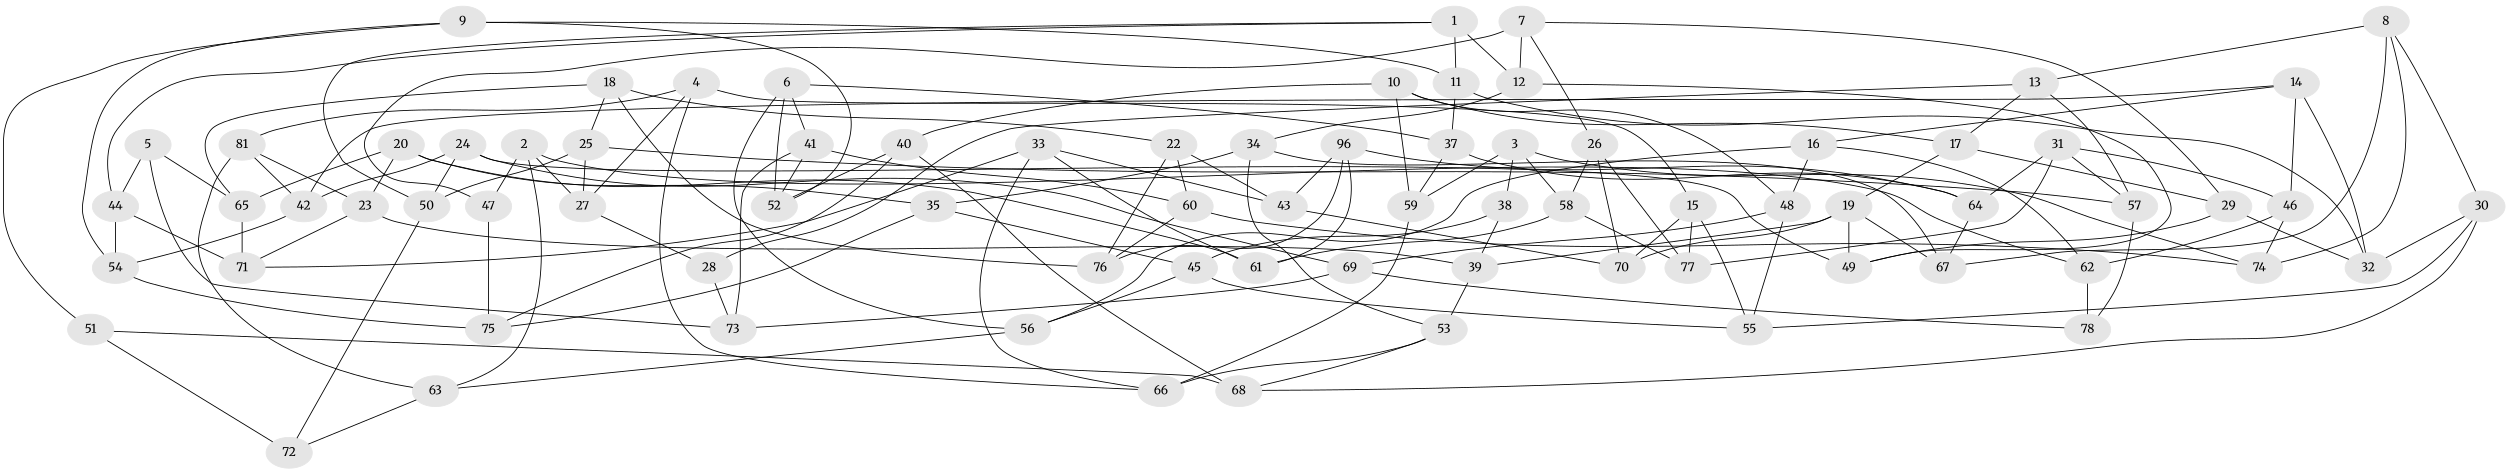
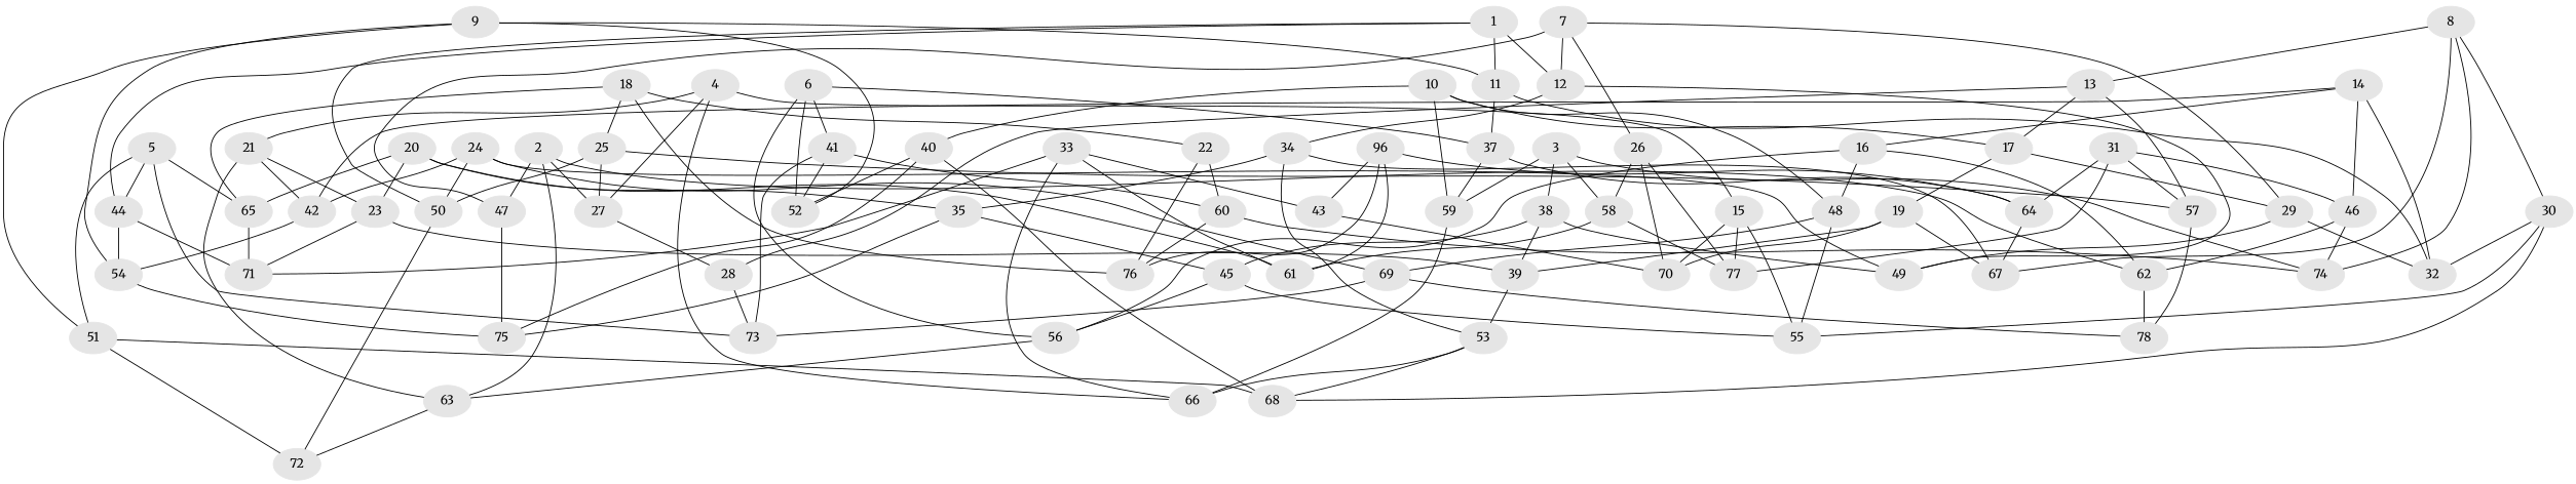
  graph {
    fontname=Merriweather
    node [color=gray90 fontname=Merriweather style=filled]
    edge [fontname=Merriweather]
    1
    11
    12
    44
    50
    37
    32
    34
    49
    54
    71
    72
    2
    27
    47
    62
    63
    28
    75
    78
    3
    38
    58
    59
    74
    39
    45
    77
    61
    66
    4
    15
-   21 [label=81]
+   21
    55
    70
    42
    23
    5
    51
    65
    73
    68
    6
    41
    52
    56
    64
    60
    7
    26
    29
    8
    13
    30
    67
    17
    57
    9
    10
    40
    48
    19
    69
    35
    53
    14
    16
    46
    18
    22
    25
    76
    43
    20
    24
    31
    33
    n78 [label=96]
    1 -- 11
    1 -- 12
    1 -- 44
    1 -- 50
    11 -- 37
    11 -- 32
    12 -- 34
    12 -- 49
    44 -- 54
    44 -- 71
    50 -- 72
    37 -- 59
    37 -- 64
    34 -- 67
    34 -- 35
    34 -- 53
    54 -- 75
    2 -- 27
    2 -- 47
    2 -- 62
    2 -- 63
    27 -- 28
    47 -- 75
    62 -- 78
    63 -- 72
    28 -- 73
    3 -- 38
    3 -- 58
    3 -- 59
    3 -- 74
-   19 -- 49
+   38 -- 49
    38 -- 39
    38 -- 45
    58 -- 77
    58 -- 61
    59 -- 66
    39 -- 53
    45 -- 55
    45 -- 56
    4 -- 27
    4 -- 66
    4 -- 15
    4 -- 21
    15 -- 77
    15 -- 55
    15 -- 70
    21 -- 63
    21 -- 42
    21 -- 23
    42 -- 54
    23 -- 71
    23 -- 39
    5 -- 44
+   5 -- 51
    5 -- 65
    5 -- 73
    51 -- 72
    51 -- 68
    65 -- 71
    6 -- 37
    6 -- 41
    6 -- 52
    6 -- 56
    41 -- 73
    41 -- 52
    41 -- 60
    56 -- 63
    64 -- 67
    60 -- 74
    60 -- 76
    7 -- 12
    7 -- 47
    7 -- 26
    7 -- 29
    26 -- 58
    26 -- 77
    26 -- 70
    29 -- 32
    29 -- 49
    8 -- 74
    8 -- 13
    8 -- 30
    8 -- 67
    13 -- 28
    13 -- 17
    13 -- 57
    30 -- 32
    30 -- 55
    30 -- 68
    17 -- 29
    17 -- 19
    57 -- 78
    9 -- 11
    9 -- 54
    9 -- 51
    9 -- 52
    10 -- 59
    10 -- 17
    10 -- 40
    10 -- 48
    40 -- 75
    40 -- 68
    40 -- 52
    48 -- 55
    48 -- 69
    19 -- 39
    19 -- 70
    19 -- 67
    69 -- 78
    69 -- 73
    35 -- 75
    35 -- 45
    53 -- 66
    53 -- 68
    14 -- 32
    14 -- 42
    14 -- 16
    14 -- 46
    16 -- 62
    16 -- 56
    16 -- 48
    46 -- 62
    46 -- 74
    18 -- 65
    18 -- 22
    18 -- 25
    18 -- 76
    22 -- 60
    22 -- 76
-   22 -- 43
    25 -- 50
    25 -- 27
    25 -- 57
    43 -- 70
    20 -- 61
    20 -- 23
    20 -- 65
    20 -- 35
    24 -- 50
    24 -- 49
    24 -- 42
    24 -- 69
    31 -- 77
    31 -- 64
    31 -- 57
    31 -- 46
    33 -- 71
    33 -- 61
    33 -- 66
    33 -- 43
    n78 -- 61
    n78 -- 64
    n78 -- 76
    n78 -- 43
  }
